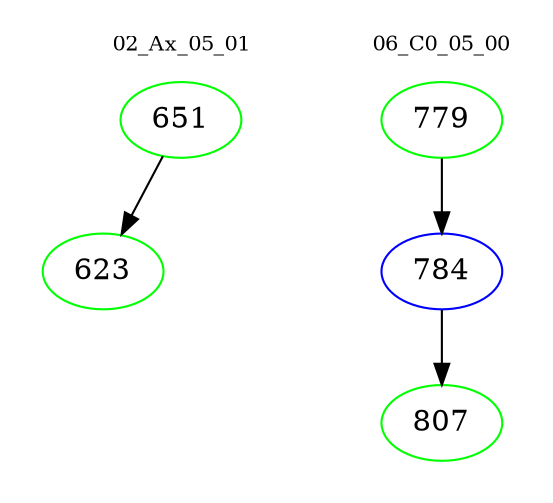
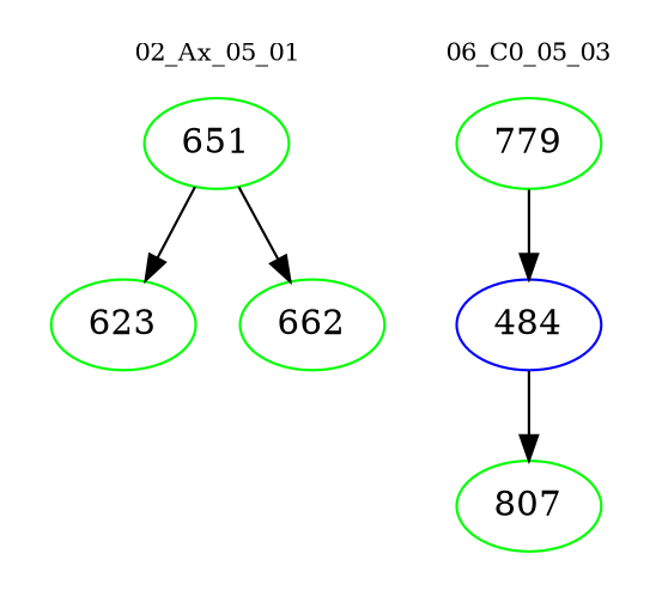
  digraph {
    node [color=green]
    edge [color=black]
    n1 [label=651]
    n2 [label=623]
-   n4 [color=blue label=784]
+   n3 [label=662]
+   n4 [color=blue label=484]
    n5 [label=779]
    n6 [label=807]
    subgraph cluster_1 {
      color=white
      fontsize=10
      label="02_Ax_05_01"
      n1
      n2
+     n3
    }
    subgraph cluster_2 {
      color=white
      fontsize=10
-     label="06_C0_05_00"
+     label="06_C0_05_03"
      n4
      n5
      n6
    }
    n1 -> n2
+   n1 -> n3
    n4 -> n6
    n5 -> n4
  }
